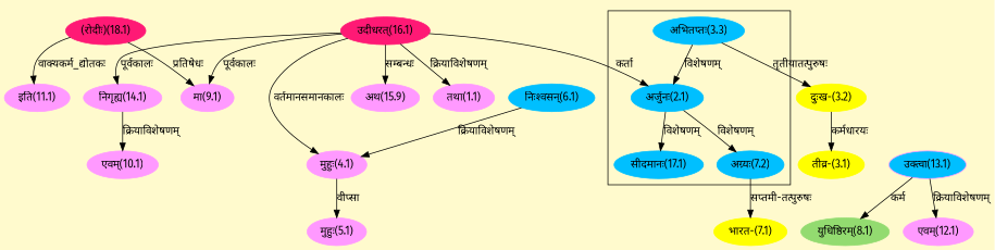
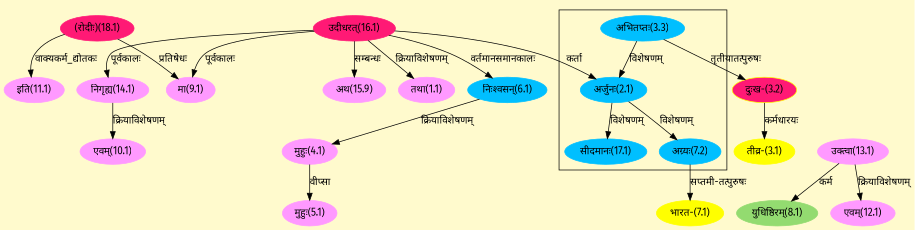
  digraph {
    bgcolor=lemonchiffon1
    compound=true
    fontname="Fira Sans"
    rankdir=BT
    node [color="#FF99FF" fontname="Fira Sans" style=filled]
    edge [dir=back fontname="Fira Sans"]
    n1 [color="#00BFFF" label="अभितप्तः(3.3)"]
    n2 [color="#00BFFF" label="अर्जुनः(2.1)"]
    n3 [color="#00BFFF" label="अग्र्यः(7.2)"]
    n4 [color="#00BFFF" label="सीदमानः(17.1)"]
    n5 [color="#FF1975" label="उदीधरत्(16.1)"]
    n6 [label="तथा(1.1)"]
    n7 [color="#FFFF00" label="तीव्र-(3.1)"]
-   n8 [color="#FFFF00" label="दुःख-(3.2)"]
+   n8 [color="#FFFF00" label="दुःख-(3.2)" fillcolor="#FF1975"]
    n9 [label="मुहुः(4.1)"]
    n10 [color="#00BFFF" label="निःश्वसन्(6.1)"]
    n11 [label="मुहुः(5.1)"]
    n12 [color="#FFFF00" label="भारत-(7.1)"]
    n13 [color="#93DB70" label="युधिष्ठिरम्(8.1)"]
-   n14 [label="उक्त्वा(13.1)" fillcolor="#00BFFF"]
+   n14 [label="उक्त्वा(13.1)"]
    n15 [label="मा(9.1)"]
    n16 [color="#FF1975" label="(रोदीः)(18.1)"]
    n17 [label="एवम्(10.1)"]
    n18 [label="निगृह्य(14.1)"]
    n19 [label="इति(11.1)"]
    n20 [label="एवम्(12.1)"]
    n21 [label="अथ(15.9)"]
    subgraph cluster_1 {
      n1
      n2
      n3
      n4
    }
    n2 -> n1 [label="विशेषणम्"]
    n2 -> n5 [label="कर्ता"]
    n3 -> n2 [label="विशेषणम्"]
    n4 -> n2 [label="विशेषणम्"]
    n6 -> n5 [label="क्रियाविशेषणम्"]
    n7 -> n8 [label="कर्मधारयः"]
    n8 -> n1 [label="तृतीयातत्पुरुषः"]
    n9 -> n10 [label="क्रियाविशेषणम्"]
-   n9 -> n5 [label="वर्तमानसमानकालः"]
+   n10 -> n5 [label="वर्तमानसमानकालः"]
    n11 -> n9 [label="वीप्सा"]
    n12 -> n3 [label="सप्तमी-तत्पुरुषः"]
    n13 -> n14 [label="कर्म"]
    n15 -> n5 [label="पूर्वकालः"]
    n15 -> n16 [label="प्रतिषेधः"]
    n17 -> n18 [label="क्रियाविशेषणम्"]
    n18 -> n5 [label="पूर्वकालः"]
    n19 -> n16 [label="वाक्यकर्म_द्योतकः"]
    n20 -> n14 [label="क्रियाविशेषणम्"]
    n21 -> n5 [label="सम्बन्धः"]
  }
